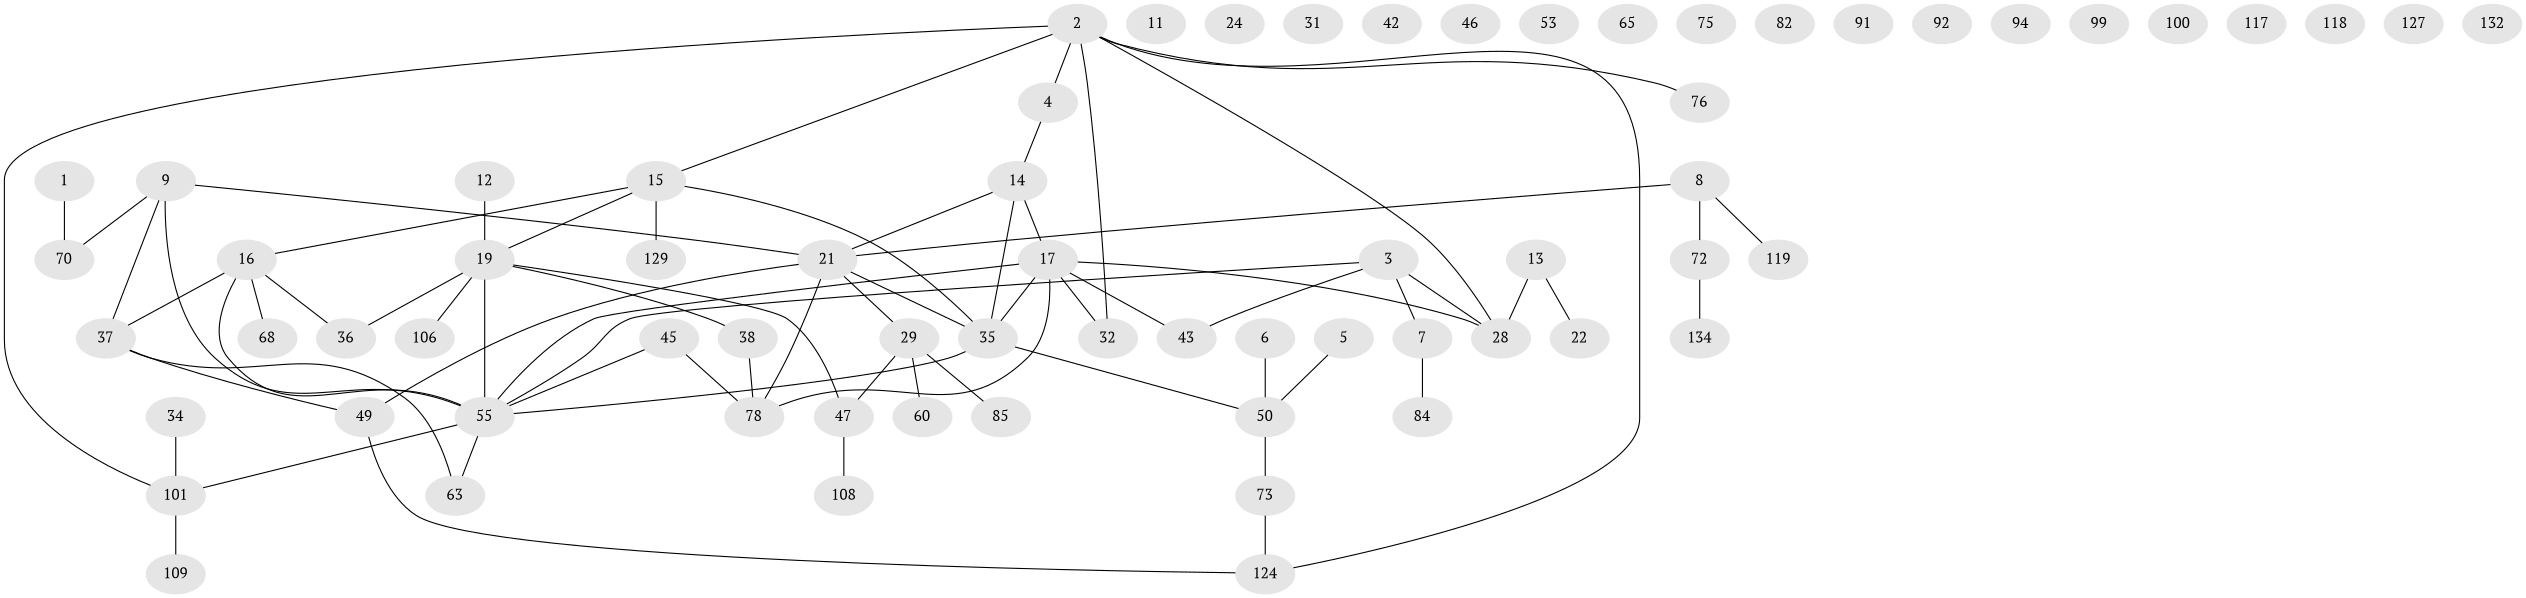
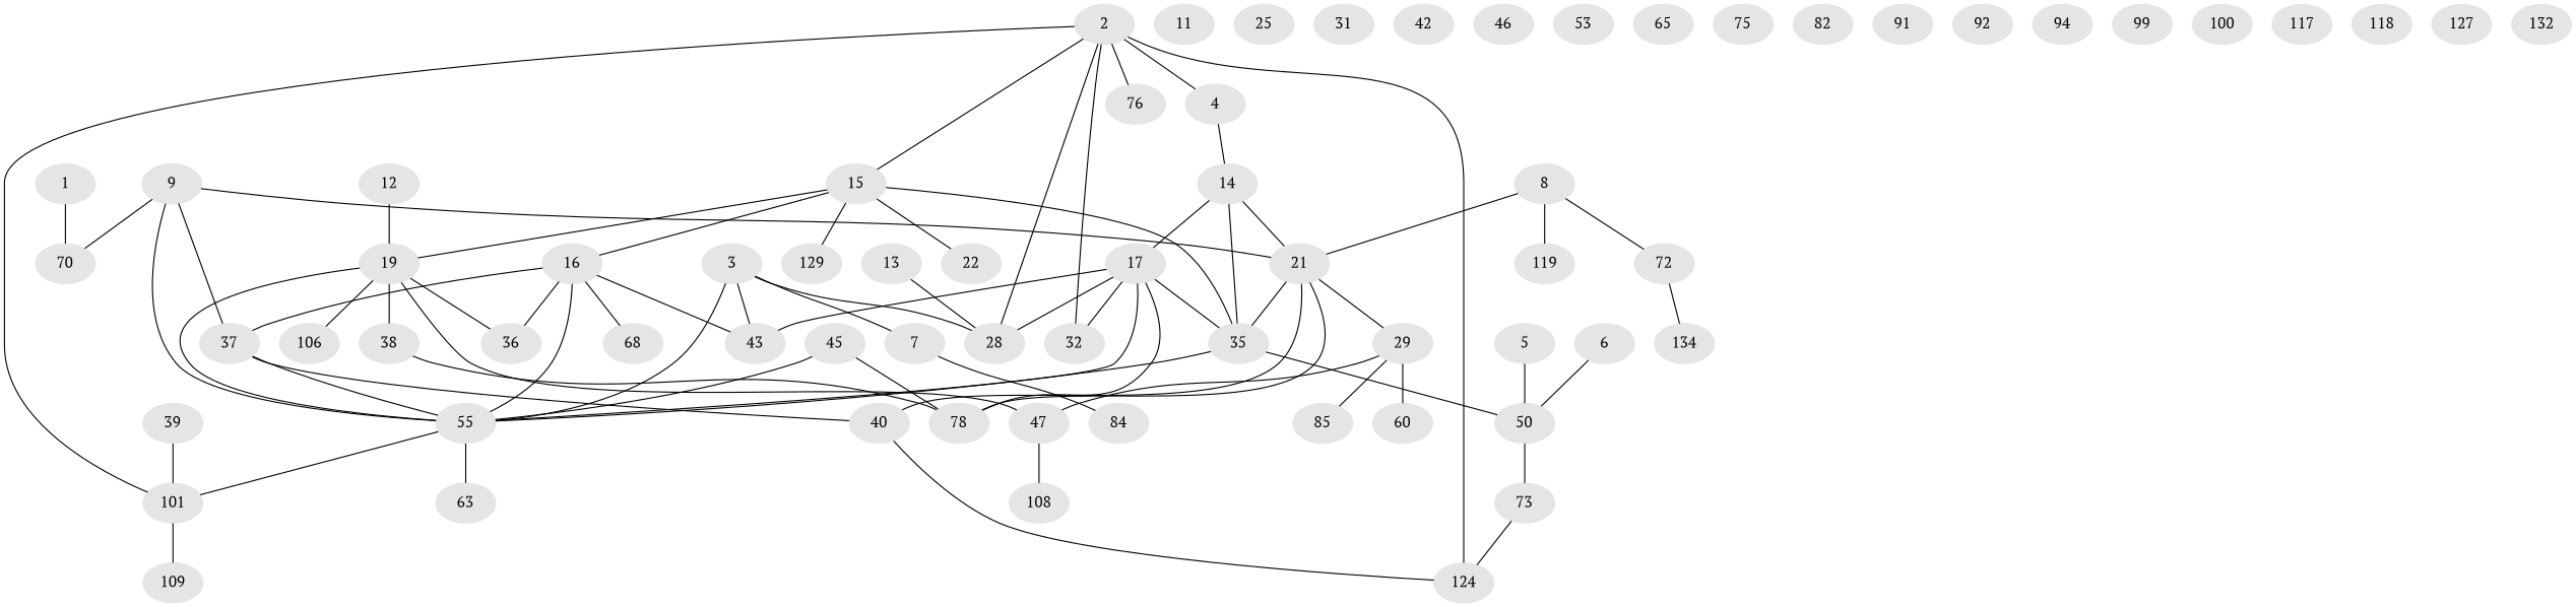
  graph {
    fontname="PT Serif"
    node [color=gray90 fontname="PT Serif" style=filled]
    edge [fontname="PT Serif"]
    1 [super="+24"]
    n2 [label=70]
    21 [super="+39+105+79"]
    35 [super="+68+80"]
    78 [super="+95+140"]
    29 [super="+111+87+142"]
-   40 [super="+120" label=49]
+   40 [super="+120"]
    2 [super="+88+67"]
    4 [super="+77"]
    15 [super="+26+69"]
    28 [super="+137+51"]
    32 [super="+136+62"]
    76
    101
    124
    14 [super="+27+49"]
    19 [super="+57+23+30"]
    16 [super="+116+83"]
    22
    129
    55 [super="+74+84+70"]
    38 [super="+98"]
    36
    47 [super="+144"]
    106
    50 [super="+86+60+114"]
    73
    109
    3 [super="+130"]
    7 [super="+113"]
    43
    n32 [label=84 super="+102"]
    63
    17 [super="+128+90"]
    5 [super="+58+20+56"]
    6
    8 [super="+110+115+41"]
    72 [super="+122"]
    119
    134
    9 [super="+139+18"]
    37 [super="+66+54"]
    11 [super="+138"]
    12
    13 [super="+135"]
    n46 [label=68 super="+123"]
    108
    n48 [label=60]
    85
-   25 [label=24]
+   25
    31
-   34
+   34 [label=39]
    42
    45
    46
    53
    65
    75
    82
    91
    92
    94
    99
    100
    117
    118
    127
    132
    1 -- n2
    21 -- 35
    21 -- 78
    21 -- 29
    21 -- 40
    35 -- 55
    35 -- 50
    29 -- 47
    29 -- n48
    29 -- 85
    40 -- 124
    2 -- 4 [weight=2]
    2 -- 15
    2 -- 28
    2 -- 32
    2 -- 76
    2 -- 101
    2 -- 124
    4 -- 14
    15 -- 35
    15 -- 19
    15 -- 16
-   13 -- 22
+   15 -- 22
    15 -- 129
    101 -- 109
    14 -- 21
    14 -- 35
    14 -- 17
    19 -- 55
    19 -- 38
    19 -- 36
    19 -- 47
    19 -- 106 [weight=2]
    16 -- 55
    16 -- 36
+   16 -- 43
    16 -- 37 [weight=2]
    16 -- n46
    55 -- 101
    55 -- 63
    38 -- 78
    47 -- 108
    50 -- 73
    73 -- 124
    3 -- 28
    3 -- 55
    3 -- 7
    3 -- 43
    7 -- n32
    17 -- 35
    17 -- 78
    17 -- 28
    17 -- 32
    17 -- 55
    17 -- 43
    5 -- 50
    6 -- 50
    8 -- 21
    8 -- 72
    8 -- 119
    72 -- 134
    9 -- n2
    9 -- 21 [weight=2]
    9 -- 55 [weight=2]
    9 -- 37
    37 -- 40
-   37 -- 63
+   37 -- 55
    12 -- 19
    13 -- 28
    34 -- 101
    45 -- 78
    45 -- 55
  }
